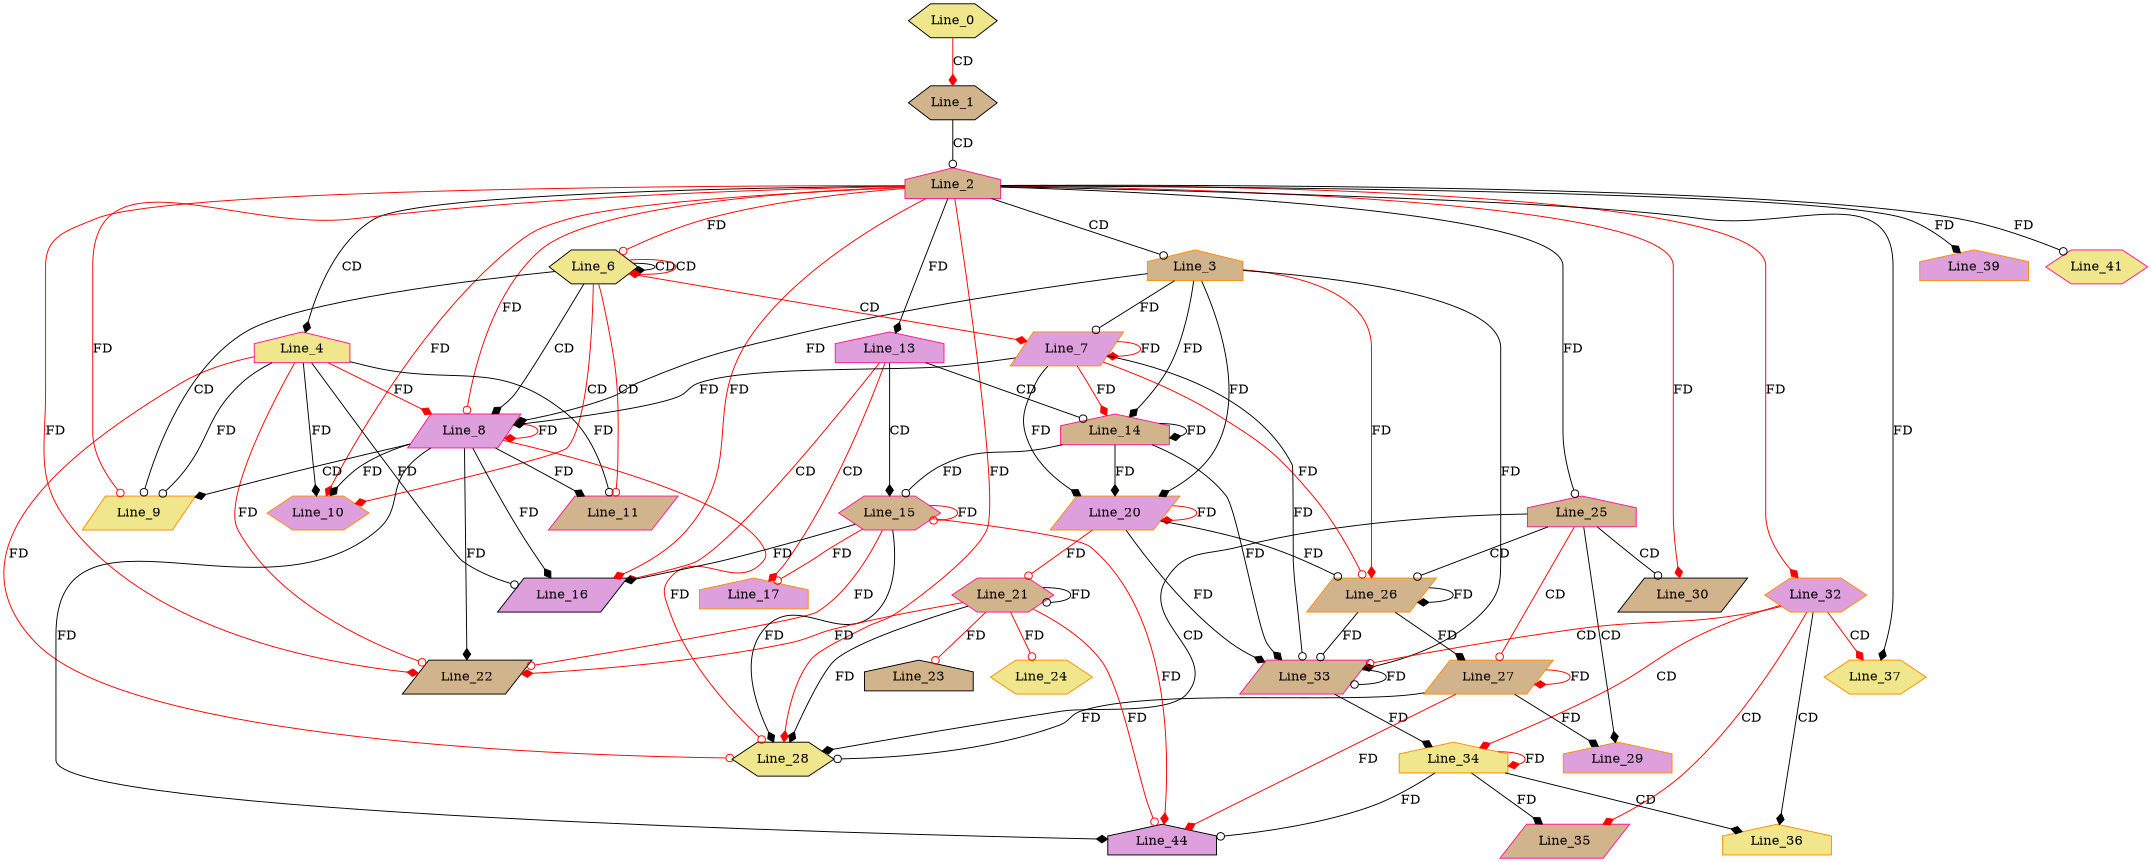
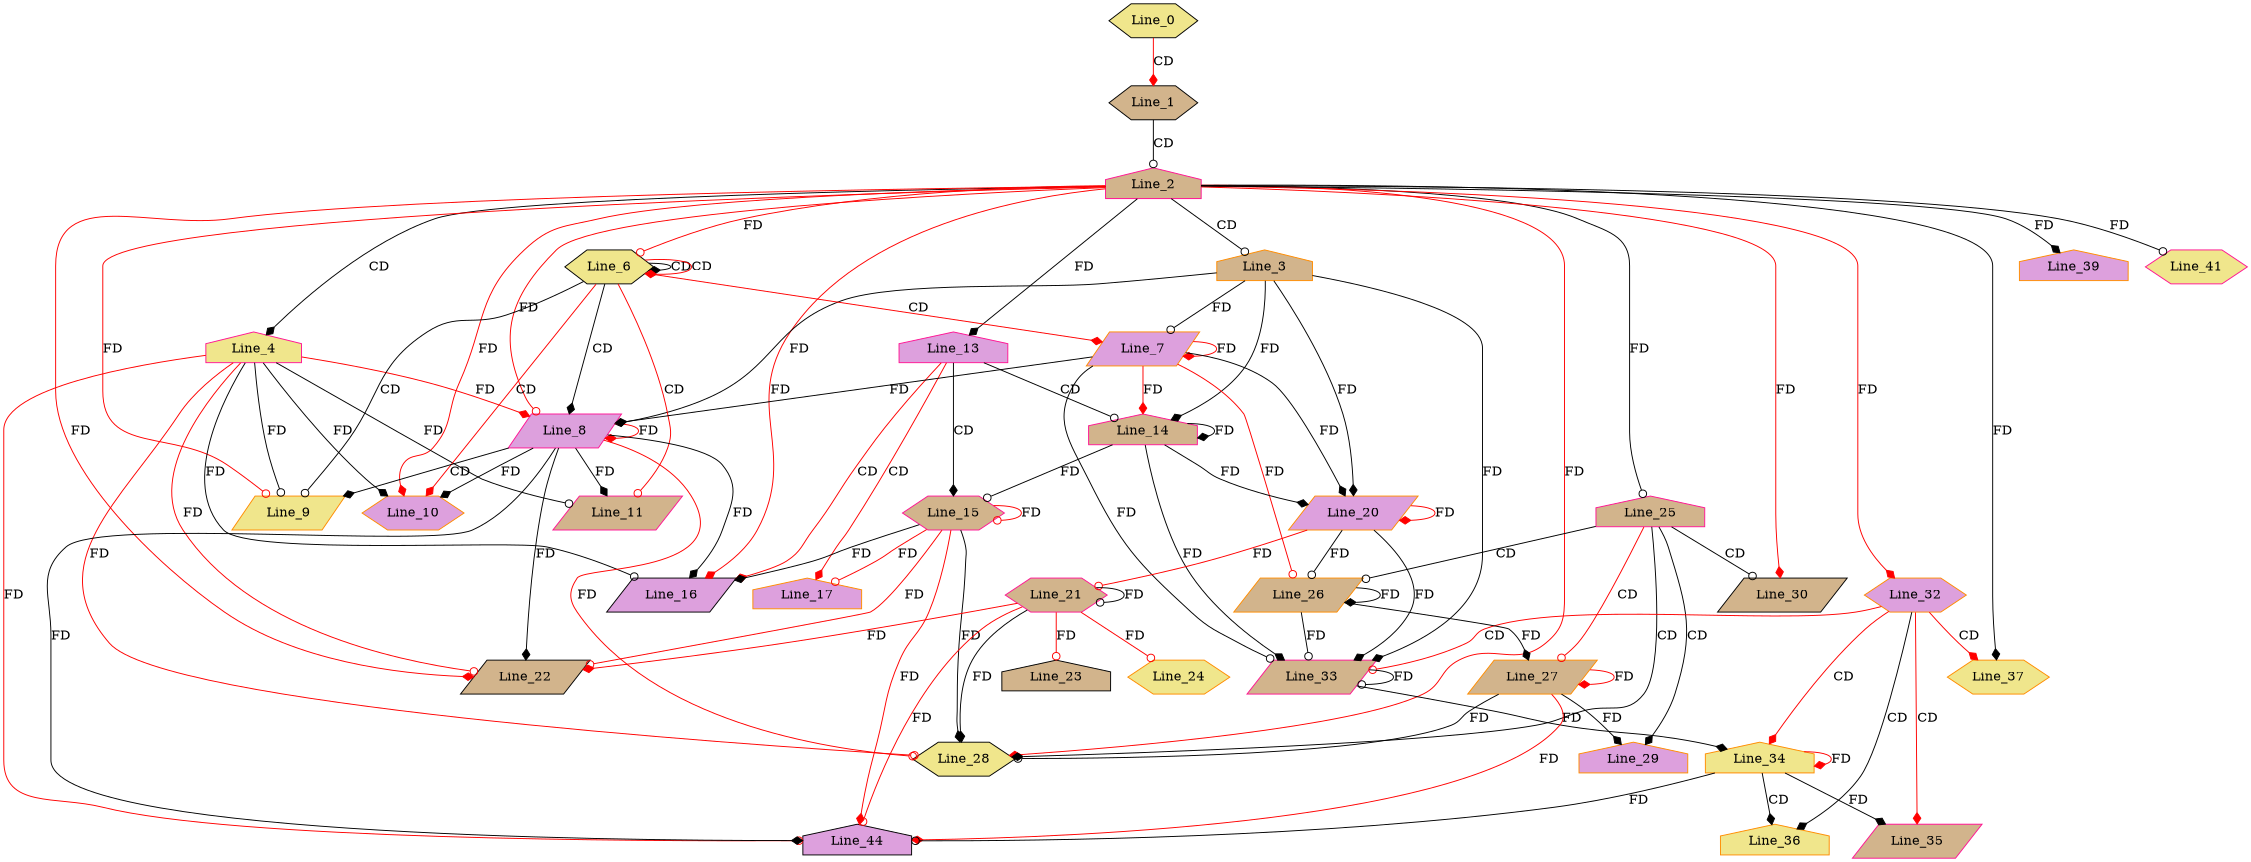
  digraph {
    node [color=darkorange fillcolor=tan shape=house style=filled]
    edge [arrowhead=diamond color=black]
    Line_0 [color=black fillcolor=khaki shape=hexagon]
    Line_1 [color=black shape=hexagon]
    Line_2 [color=deeppink]
    Line_3
    Line_4 [color=deeppink fillcolor=khaki]
    Line_6 [color=black fillcolor=khaki shape=hexagon]
    Line_8 [color=deeppink fillcolor=plum shape=parallelogram]
    Line_9 [fillcolor=khaki shape=parallelogram]
    Line_10 [fillcolor=plum shape=hexagon]
    Line_13 [color=deeppink fillcolor=plum]
    Line_16 [color=black fillcolor=plum shape=parallelogram]
    Line_22 [color=black shape=parallelogram]
    Line_25 [color=deeppink]
    Line_28 [color=black fillcolor=khaki shape=hexagon]
    Line_30 [color=black shape=parallelogram]
    Line_32 [fillcolor=plum shape=hexagon]
    Line_37 [fillcolor=khaki shape=hexagon]
    Line_39 [fillcolor=plum]
    Line_41 [color=deeppink fillcolor=khaki shape=hexagon]
    Line_7 [fillcolor=plum shape=parallelogram]
    Line_14 [color=deeppink]
    Line_20 [fillcolor=plum shape=parallelogram]
    Line_26 [shape=parallelogram]
    Line_33 [color=deeppink shape=parallelogram]
    Line_11 [color=deeppink shape=parallelogram]
    Line_44 [color=black fillcolor=plum]
    Line_15 [color=deeppink shape=hexagon]
    Line_17 [fillcolor=plum]
    Line_27 [shape=parallelogram]
    Line_29 [fillcolor=plum]
    Line_34 [fillcolor=khaki]
    Line_35 [color=deeppink shape=parallelogram]
    Line_36 [fillcolor=khaki]
    Line_21 [color=deeppink shape=hexagon]
    Line_23 [color=black]
    Line_24 [fillcolor=khaki shape=hexagon]
    Line_0 -> Line_1 [color=red label=CD]
    Line_1 -> Line_2 [arrowhead=odot label=CD]
    Line_2 -> Line_3 [arrowhead=odot label=CD]
    Line_2 -> Line_4 [label=CD]
    Line_2 -> Line_6 [arrowhead=odot color=red label=FD]
    Line_2 -> Line_8 [arrowhead=odot color=red label=FD]
    Line_2 -> Line_9 [arrowhead=odot color=red label=FD]
    Line_2 -> Line_10 [color=red label=FD]
    Line_2 -> Line_13 [label=FD]
    Line_2 -> Line_16 [color=red label=FD]
    Line_2 -> Line_22 [color=red label=FD]
    Line_2 -> Line_25 [arrowhead=odot label=FD]
    Line_2 -> Line_28 [color=red label=FD]
    Line_2 -> Line_30 [color=red label=FD]
    Line_2 -> Line_32 [color=red label=FD]
    Line_2 -> Line_37 [label=FD]
    Line_2 -> Line_39 [label=FD]
    Line_2 -> Line_41 [arrowhead=odot label=FD]
    Line_3 -> Line_8 [label=FD]
    Line_3 -> Line_7 [arrowhead=odot label=FD]
    Line_3 -> Line_14 [label=FD]
    Line_3 -> Line_20 [label=FD]
-   Line_3 -> Line_26 [color=red label=FD]
    Line_3 -> Line_33 [label=FD]
    Line_4 -> Line_8 [color=red label=FD]
    Line_4 -> Line_9 [arrowhead=odot label=FD]
    Line_4 -> Line_10 [label=FD]
    Line_4 -> Line_16 [arrowhead=odot label=FD]
    Line_4 -> Line_22 [arrowhead=odot color=red label=FD]
    Line_4 -> Line_28 [arrowhead=odot color=red label=FD]
    Line_4 -> Line_11 [arrowhead=odot label=FD]
+   Line_4 -> Line_44 [arrowhead=odot color=red label=FD]
    Line_6 -> Line_6 [label=CD]
    Line_6 -> Line_6 [color=red label=CD]
    Line_6 -> Line_8 [label=CD]
    Line_6 -> Line_9 [arrowhead=odot label=CD]
    Line_6 -> Line_10 [color=red label=CD]
    Line_6 -> Line_7 [color=red label=CD]
    Line_6 -> Line_11 [arrowhead=odot color=red label=CD]
    Line_8 -> Line_8 [color=red label=FD]
    Line_8 -> Line_9 [label=CD]
    Line_8 -> Line_10 [label=FD]
    Line_8 -> Line_16 [label=FD]
    Line_8 -> Line_22 [label=FD]
    Line_8 -> Line_28 [arrowhead=odot color=red label=FD]
    Line_8 -> Line_11 [label=FD]
    Line_8 -> Line_44 [label=FD]
    Line_13 -> Line_16 [color=red label=CD]
    Line_13 -> Line_14 [arrowhead=odot label=CD]
    Line_13 -> Line_15 [label=CD]
    Line_13 -> Line_17 [color=red label=CD]
    Line_25 -> Line_28 [label=CD]
    Line_25 -> Line_30 [arrowhead=odot label=CD]
    Line_25 -> Line_26 [arrowhead=odot label=CD]
    Line_25 -> Line_27 [arrowhead=odot color=red label=CD]
    Line_25 -> Line_29 [label=CD]
    Line_32 -> Line_37 [color=red label=CD]
    Line_32 -> Line_33 [arrowhead=odot color=red label=CD]
    Line_32 -> Line_34 [color=red label=CD]
    Line_32 -> Line_35 [color=red label=CD]
    Line_32 -> Line_36 [label=CD]
    Line_7 -> Line_8 [label=FD]
    Line_7 -> Line_7 [color=red label=FD]
    Line_7 -> Line_14 [color=red label=FD]
    Line_7 -> Line_20 [label=FD]
    Line_7 -> Line_26 [arrowhead=odot color=red label=FD]
    Line_7 -> Line_33 [arrowhead=odot label=FD]
    Line_14 -> Line_14 [label=FD]
    Line_14 -> Line_20 [label=FD]
    Line_14 -> Line_33 [label=FD]
    Line_14 -> Line_15 [arrowhead=odot label=FD]
    Line_20 -> Line_20 [color=red label=FD]
    Line_20 -> Line_26 [arrowhead=odot label=FD]
    Line_20 -> Line_33 [label=FD]
    Line_20 -> Line_21 [arrowhead=odot color=red label=FD]
    Line_26 -> Line_26 [label=FD]
    Line_26 -> Line_33 [arrowhead=odot label=FD]
    Line_26 -> Line_27 [label=FD]
    Line_33 -> Line_33 [arrowhead=odot label=FD]
    Line_33 -> Line_34 [label=FD]
    Line_15 -> Line_16 [label=FD]
    Line_15 -> Line_22 [arrowhead=odot color=red label=FD]
    Line_15 -> Line_28 [label=FD]
    Line_15 -> Line_44 [color=red label=FD]
    Line_15 -> Line_15 [arrowhead=odot color=red label=FD]
    Line_15 -> Line_17 [arrowhead=odot color=red label=FD]
    Line_27 -> Line_28 [arrowhead=odot label=FD]
    Line_27 -> Line_44 [color=red label=FD]
    Line_27 -> Line_27 [color=red label=FD]
    Line_27 -> Line_29 [label=FD]
    Line_34 -> Line_44 [arrowhead=odot label=FD]
    Line_34 -> Line_34 [color=red label=FD]
    Line_34 -> Line_35 [label=FD]
    Line_34 -> Line_36 [label=CD]
    Line_21 -> Line_22 [color=red label=FD]
    Line_21 -> Line_28 [label=FD]
    Line_21 -> Line_44 [arrowhead=odot color=red label=FD]
    Line_21 -> Line_21 [arrowhead=odot label=FD]
    Line_21 -> Line_23 [arrowhead=odot color=red label=FD]
    Line_21 -> Line_24 [arrowhead=odot color=red label=FD]
  }
